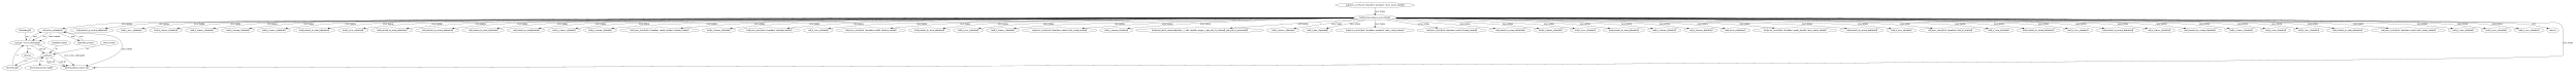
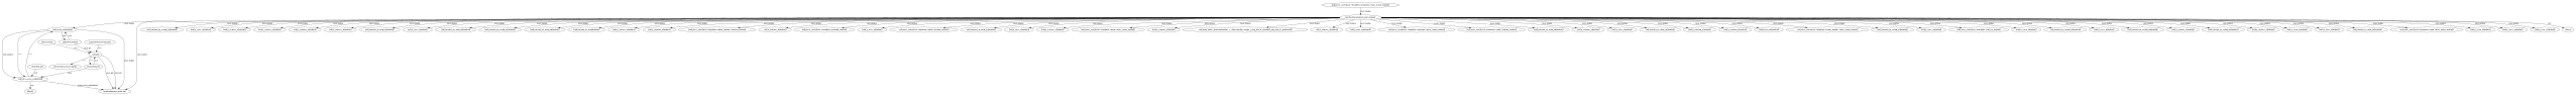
  digraph {
    fontname="Fira Sans"
    node [fontname="Fira Sans"]
    edge [fontname="Fira Sans"]
    n1 [label="(Call,HASH_OF(zvalue))"]
    n2 [label="(Call,ph = HASH_OF(zvalue))"]
    n3 [label="(Identifier,zvalue)"]
    n4 [label="(MethodReturn,static int)"]
    n5 [label="(Call,!ph)"]
    n6 [label="(Block,)"]
    n7 [label="(MethodParameterIn,zval *zvalue)"]
    n8 [label="(Call,convert_to_string_ex(zvalue))"]
    n9 [label="(Call,Z_LVAL_P(zvalue))"]
    n10 [label="(Call,Z_STRVAL_P(zvalue))"]
    n11 [label="(Call,Z_STRVAL_P(zvalue))"]
    n12 [label="(Call,Z_STRLEN_P(zvalue))"]
    n13 [label="(Call,Z_STRVAL_P(zvalue))"]
    n14 [label="(Call,convert_to_long_ex(zvalue))"]
    n15 [label="(Call,Z_LVAL_P(zvalue))"]
    n16 [label="(Call,convert_to_long_ex(zvalue))"]
    n17 [label="(Call,convert_to_string_ex(zvalue))"]
    n18 [label="(Call,convert_to_long_ex(zvalue))"]
    n19 [label="(Call,convert_to_long(zvalue))"]
    n20 [label="(Call,Z_ISNULL_P(zvalue))"]
    n21 [label="(Call,Z_STRLEN_P(zvalue))"]
    n22 [label="(Call,ZVAL_COPY(&ch->handlers->write_header->stream, zvalue))"]
    n23 [label="(Call,Z_STRLEN_P(zvalue))"]
    n24 [label="(Call,ZVAL_COPY(&ch->handlers->passwd, zvalue))"]
    n25 [label="(Call,Z_LVAL_P(zvalue))"]
    n26 [label="(Call,ZVAL_COPY(&ch->handlers->write->stream, zvalue))"]
    n27 [label="(Call,convert_to_long_ex(zvalue))"]
    n28 [label="(Call,Z_LVAL_P(zvalue))"]
    n29 [label="(Call,Z_STRVAL_P(zvalue))"]
    n30 [label="(Call,ZVAL_COPY(&ch->handlers->write->func_name, zvalue))"]
    n31 [label="(Call,Z_STRLEN_P(zvalue))"]
    n32 [label="(Call,zend_fetch_resource(zvalue, -1, \"File-Handle\", &type, 1, php_file_le_stream(), php_file_le_pstream()))"]
    n33 [label="(Call,Z_STRVAL_P(zvalue))"]
    n34 [label="(Call,Z_RES_P(passwd))"]
    n35 [label="(Call,ZVAL_COPY(&ch->handlers->fnmatch->func_name, zvalue))"]
    n36 [label="(Call,ZVAL_COPY(&ch->handlers->read->stream, zvalue))"]
    n37 [label="(Call,convert_to_long_ex(zvalue))"]
    n38 [label="(Call,Z_STRLEN_P(zvalue))"]
    n39 [label="(Call,Z_LVAL_P(zvalue))"]
    n40 [label="(Call,convert_to_long_ex(zvalue))"]
    n41 [label="(Call,Z_STRLEN_P(zvalue))"]
    n42 [label="(Call,Z_STRLEN_P(zvalue))"]
    n43 [label="(Call,HASH_OF(zvalue))"]
    n44 [label="(Call,ZVAL_COPY(&ch->handlers->write_header->func_name, zvalue))"]
    n45 [label="(Call,convert_to_string_ex(zvalue))"]
    n46 [label="(Call,Z_LVAL_P(zvalue))"]
    n47 [label="(Call,ZVAL_COPY(&ch->handlers->std_err, zvalue))"]
    n48 [label="(Call,Z_TYPE_P(zvalue))"]
    n49 [label="(Call,convert_to_string_ex(zvalue))"]
    n50 [label="(Call,Z_LVAL_P(zvalue))"]
    n51 [label="(Call,convert_to_string_ex(zvalue))"]
    n52 [label="(Call,Z_STRVAL_P(zvalue))"]
    n53 [label="(Call,convert_to_string_ex(zvalue))"]
    n54 [label="(Call,Z_STRVAL_P(zvalue))"]
    n55 [label="(Call,Z_TYPE_P(zvalue))"]
    n56 [label="(Call,Z_LVAL_P(zvalue))"]
    n57 [label="(Call,convert_to_long_ex(zvalue))"]
    n58 [label="(Call,ZVAL_COPY(&ch->handlers->read->func_name, zvalue))"]
    n59 [label="(Call,Z_TYPE_P(zvalue))"]
    n60 [label="(Call,Z_LVAL_P(zvalue))"]
    n61 [label="(Call,Z_LVAL_P(zvalue))"]
    1000117
    n63 [label="(Call,ZVAL_COPY(&ch->handlers->progress->func_name, zvalue))"]
    n64 [label="(Identifier,ph)"]
    n65 [label="(ControlStructure,if (!ph))"]
-   n66 [label="(Identifier,name)"]
+   n66 [label="(ControlStructure,name)"]
    n67 [label="(File,current)"]
    n68 [label="(Identifier,ph)"]
    n1 -> n2 [label="AST: "]
    n1 -> n2 [label="DDG: zvalue"]
    n1 -> n3 [label="CFG: "]
    n1 -> n4 [label="DDG: zvalue"]
    n2 -> n1 [label="CFG: "]
    n2 -> n4 [label="DDG: HASH_OF(zvalue)"]
-   n2 -> n5 [label="DDG: ph"]
+   n3 -> n5 [label="DDG: ph"]
    n2 -> n6 [label="AST: "]
    n3 -> n1 [label="AST: "]
    n5 -> n4 [label="DDG: ph"]
    n5 -> n4 [label="DDG: !ph"]
    n5 -> n64 [label="CFG: "]
    n5 -> n65 [label="AST: "]
    n7 -> n1 [label="DDG: zvalue"]
    n7 -> n4 [label="DDG: zvalue"]
    n7 -> n8 [label="DDG: zvalue"]
    n7 -> n9 [label="DDG: zvalue"]
    n7 -> n10 [label="DDG: zvalue"]
    n7 -> n11 [label="DDG: zvalue"]
    n7 -> n12 [label="DDG: zvalue"]
    n7 -> n13 [label="DDG: zvalue"]
    n7 -> n14 [label="DDG: zvalue"]
    n7 -> n15 [label="DDG: zvalue"]
    n7 -> n16 [label="DDG: zvalue"]
    n7 -> n17 [label="DDG: zvalue"]
    n7 -> n18 [label="DDG: zvalue"]
    n7 -> n19 [label="DDG: zvalue"]
    n7 -> n20 [label="DDG: zvalue"]
    n7 -> n21 [label="DDG: zvalue"]
    n7 -> n22 [label="DDG: zvalue"]
    n7 -> n23 [label="DDG: zvalue"]
    n7 -> n24 [label="DDG: zvalue"]
    n7 -> n25 [label="DDG: zvalue"]
    n7 -> n26 [label="DDG: zvalue"]
    n7 -> n27 [label="DDG: zvalue"]
    n7 -> n28 [label="DDG: zvalue"]
    n7 -> n29 [label="DDG: zvalue"]
    n7 -> n30 [label="DDG: zvalue"]
    n7 -> n31 [label="DDG: zvalue"]
    n7 -> n32 [label="DDG: zvalue"]
    n7 -> n33 [label="DDG: zvalue"]
    n7 -> n34 [label="DDG: zvalue"]
    n7 -> n35 [label="DDG: zvalue"]
    n7 -> n36 [label="HASH: zvalue"]
    n7 -> n37 [label="DDG: zvalue"]
    n7 -> n38 [label="DDG: zvalue"]
    n7 -> n39 [label="DDG: zvalue"]
    n7 -> n40 [label="DDG: zvalue"]
    n7 -> n41 [label="DDG: zvalue"]
    n7 -> n42 [label="DDG: zvalue"]
    n7 -> n43 [label="DDG: zvalue"]
    n7 -> n44 [label="DDG: zvalue"]
    n7 -> n45 [label="DDG: zvalue"]
    n7 -> n46 [label="DDG: zvalue"]
    n7 -> n47 [label="DDG: zvalue"]
    n7 -> n48 [label="DDG: zvalue"]
    n7 -> n49 [label="DDG: zvalue"]
    n7 -> n50 [label="DDG: zvalue"]
    n7 -> n51 [label="DDG: zvalue"]
    n7 -> n52 [label="DDG: zvalue"]
    n7 -> n53 [label="DDG: zvalue"]
    n7 -> n54 [label="DDG: zvalue"]
    n7 -> n55 [label="DDG: zvalue"]
    n7 -> n56 [label="DDG: zvalue"]
    n7 -> n57 [label="DDG: zvalue"]
    n7 -> n58 [label="DDG: zvalue"]
    n7 -> n59 [label="DDG: zvalue"]
    n7 -> n60 [label="DDG: zvalue"]
    n7 -> n61 [label="DDG: zvalue"]
    n7 -> 1000117 [label="AST: "]
    n63 -> n7 [label="DDG: zvalue"]
    n64 -> n2 [label="CFG: "]
    n64 -> n5 [label="AST: "]
    n66 -> n5 [label="CFG: "]
    n67 -> n5 [label="CFG: "]
    n68 -> n2 [label="AST: "]
  }
